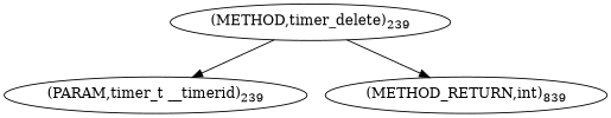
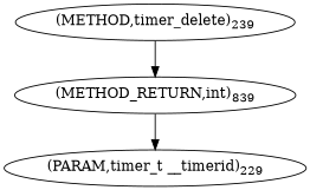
  digraph {
    n1 [label=<(METHOD,timer_delete)<SUB>239</SUB>>]
-   n2 [label=<(PARAM,timer_t __timerid)<SUB>239</SUB>>]
+   n2 [label=<(PARAM,timer_t __timerid)<SUB>229</SUB>>]
    n3 [label=<(METHOD_RETURN,int)<SUB>839</SUB>>]
-   n1 -> n2
+   n3 -> n2
    n1 -> n3
  }
